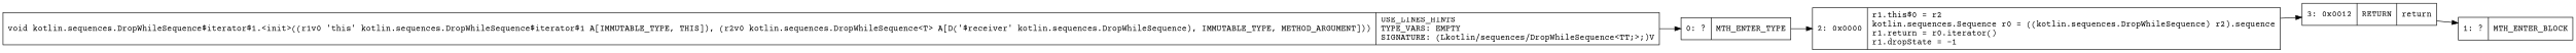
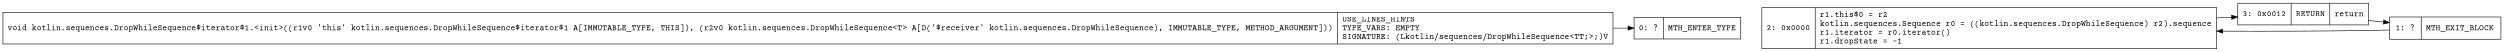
  digraph {
    fontname="Courier Prime"
    rankdir=LR
    node [fontname="Courier Prime" shape=record]
    edge [fontname="Courier Prime"]
    n1 [label="{0\:\ ?|MTH_ENTER_TYPE\l}"]
-   n2 [label="{2\:\ 0x0000|r1.this$0 = r2\lkotlin.sequences.Sequence r0 = ((kotlin.sequences.DropWhileSequence) r2).sequence\lr1.return = r0.iterator()\lr1.dropState = \-1\l}"]
+   n2 [label="{2\:\ 0x0000|r1.this$0 = r2\lkotlin.sequences.Sequence r0 = ((kotlin.sequences.DropWhileSequence) r2).sequence\lr1.iterator = r0.iterator()\lr1.dropState = \-1\l}"]
    n3 [label="{3\:\ 0x0012|RETURN\l|return\l}"]
-   n4 [label="{1\:\ ?|MTH_ENTER_BLOCK\l}"]
+   n4 [label="{1\:\ ?|MTH_EXIT_BLOCK\l}"]
    n5 [label="{void kotlin.sequences.DropWhileSequence$iterator$1.\<init\>((r1v0 'this' kotlin.sequences.DropWhileSequence$iterator$1 A[IMMUTABLE_TYPE, THIS]), (r2v0 kotlin.sequences.DropWhileSequence\<T\> A[D('$receiver' kotlin.sequences.DropWhileSequence), IMMUTABLE_TYPE, METHOD_ARGUMENT]))  | USE_LINES_HINTS\lTYPE_VARS: EMPTY\lSIGNATURE: (Lkotlin\/sequences\/DropWhileSequence\<TT;\>;)V\l}"]
-   n1 -> n2
+   n4 -> n2
    n2 -> n3
    n3 -> n4
    n5 -> n1
  }
